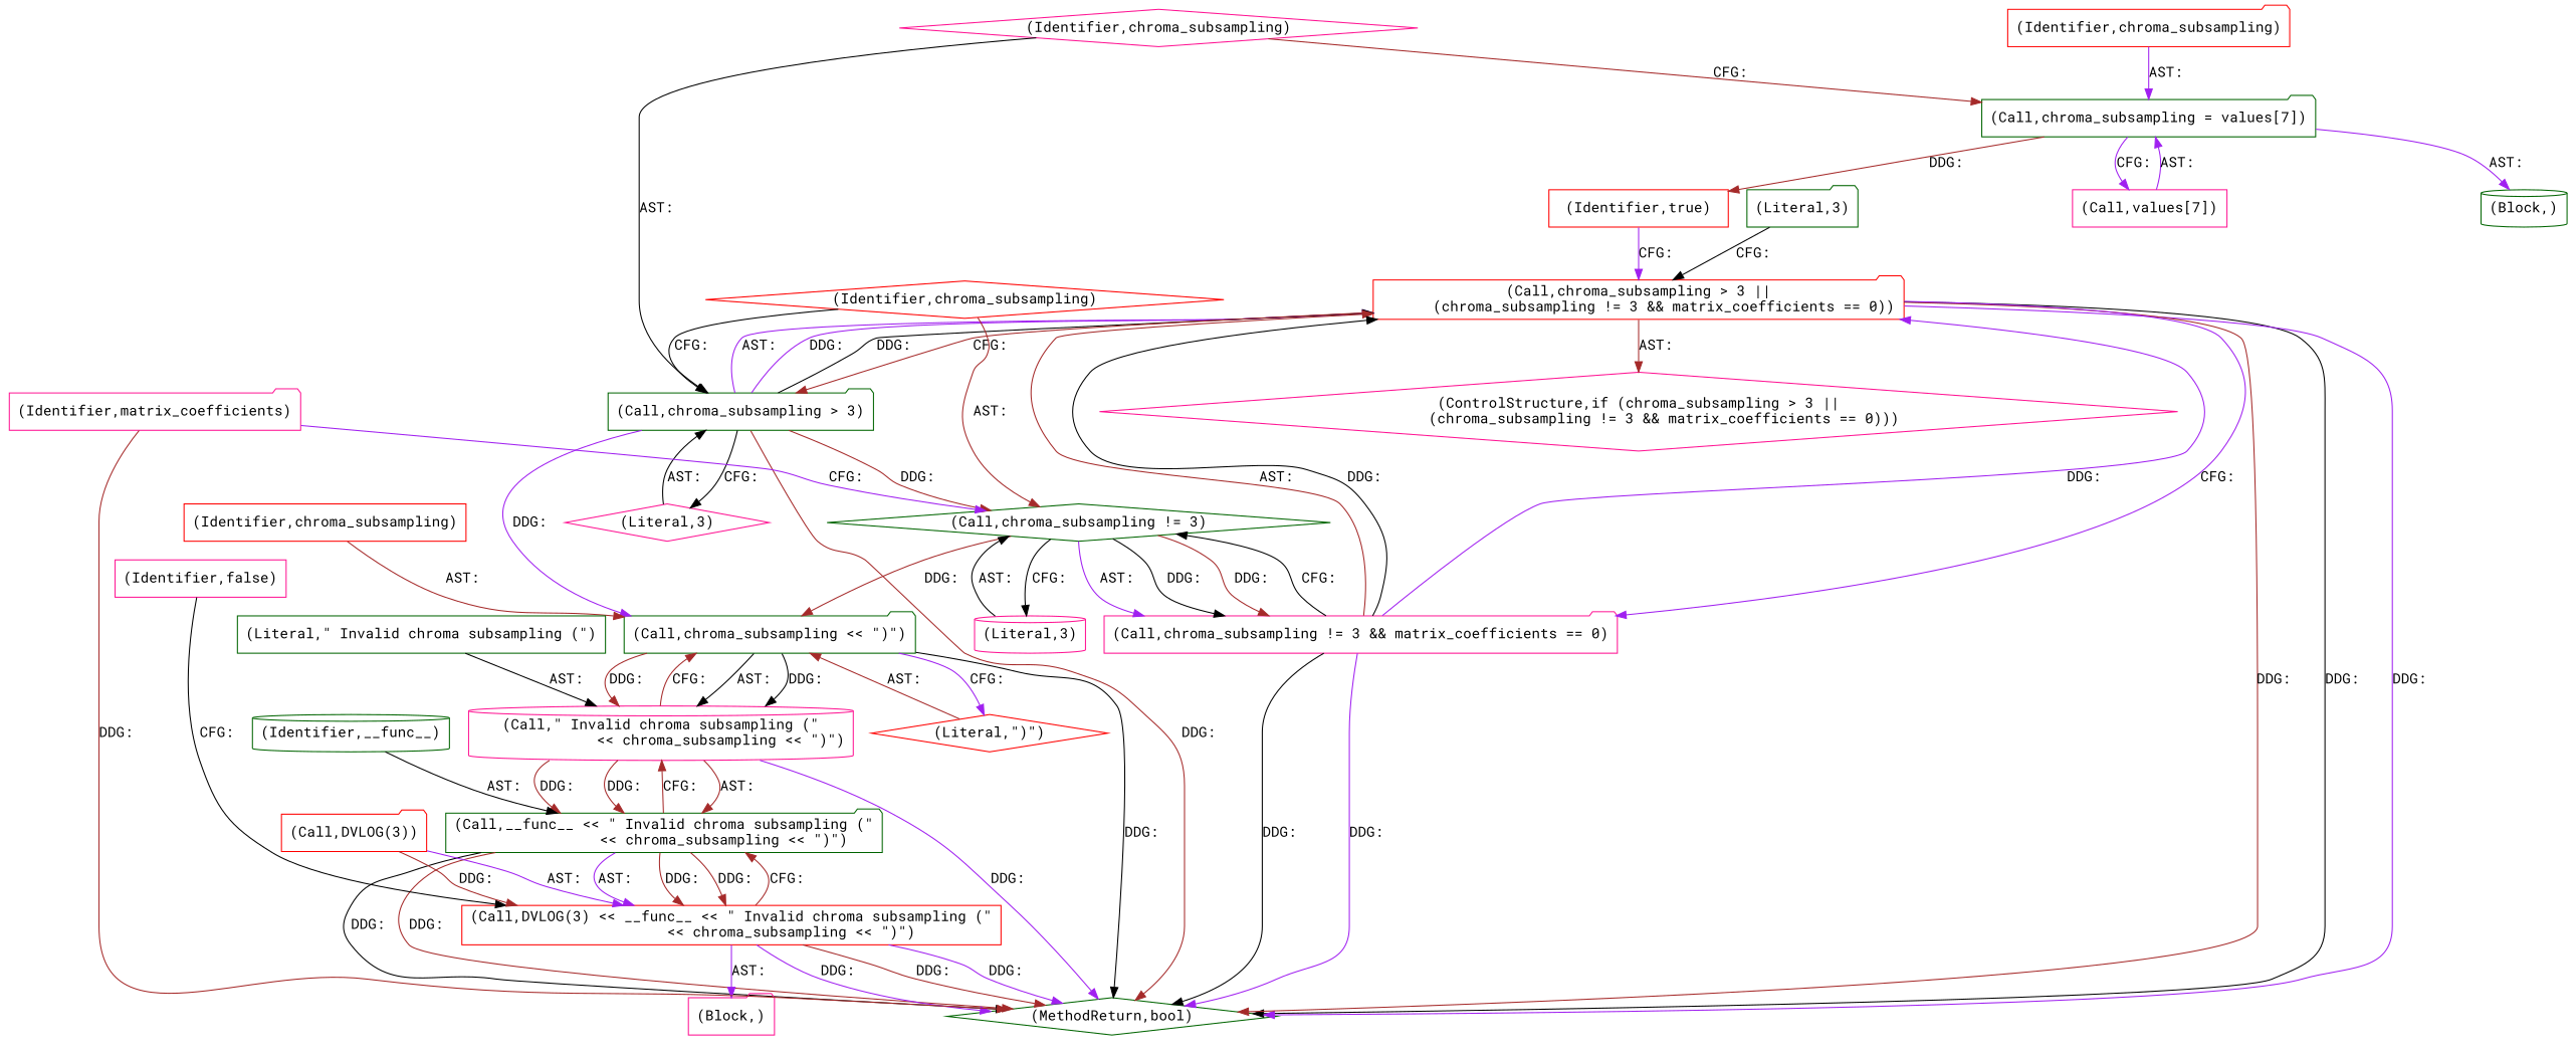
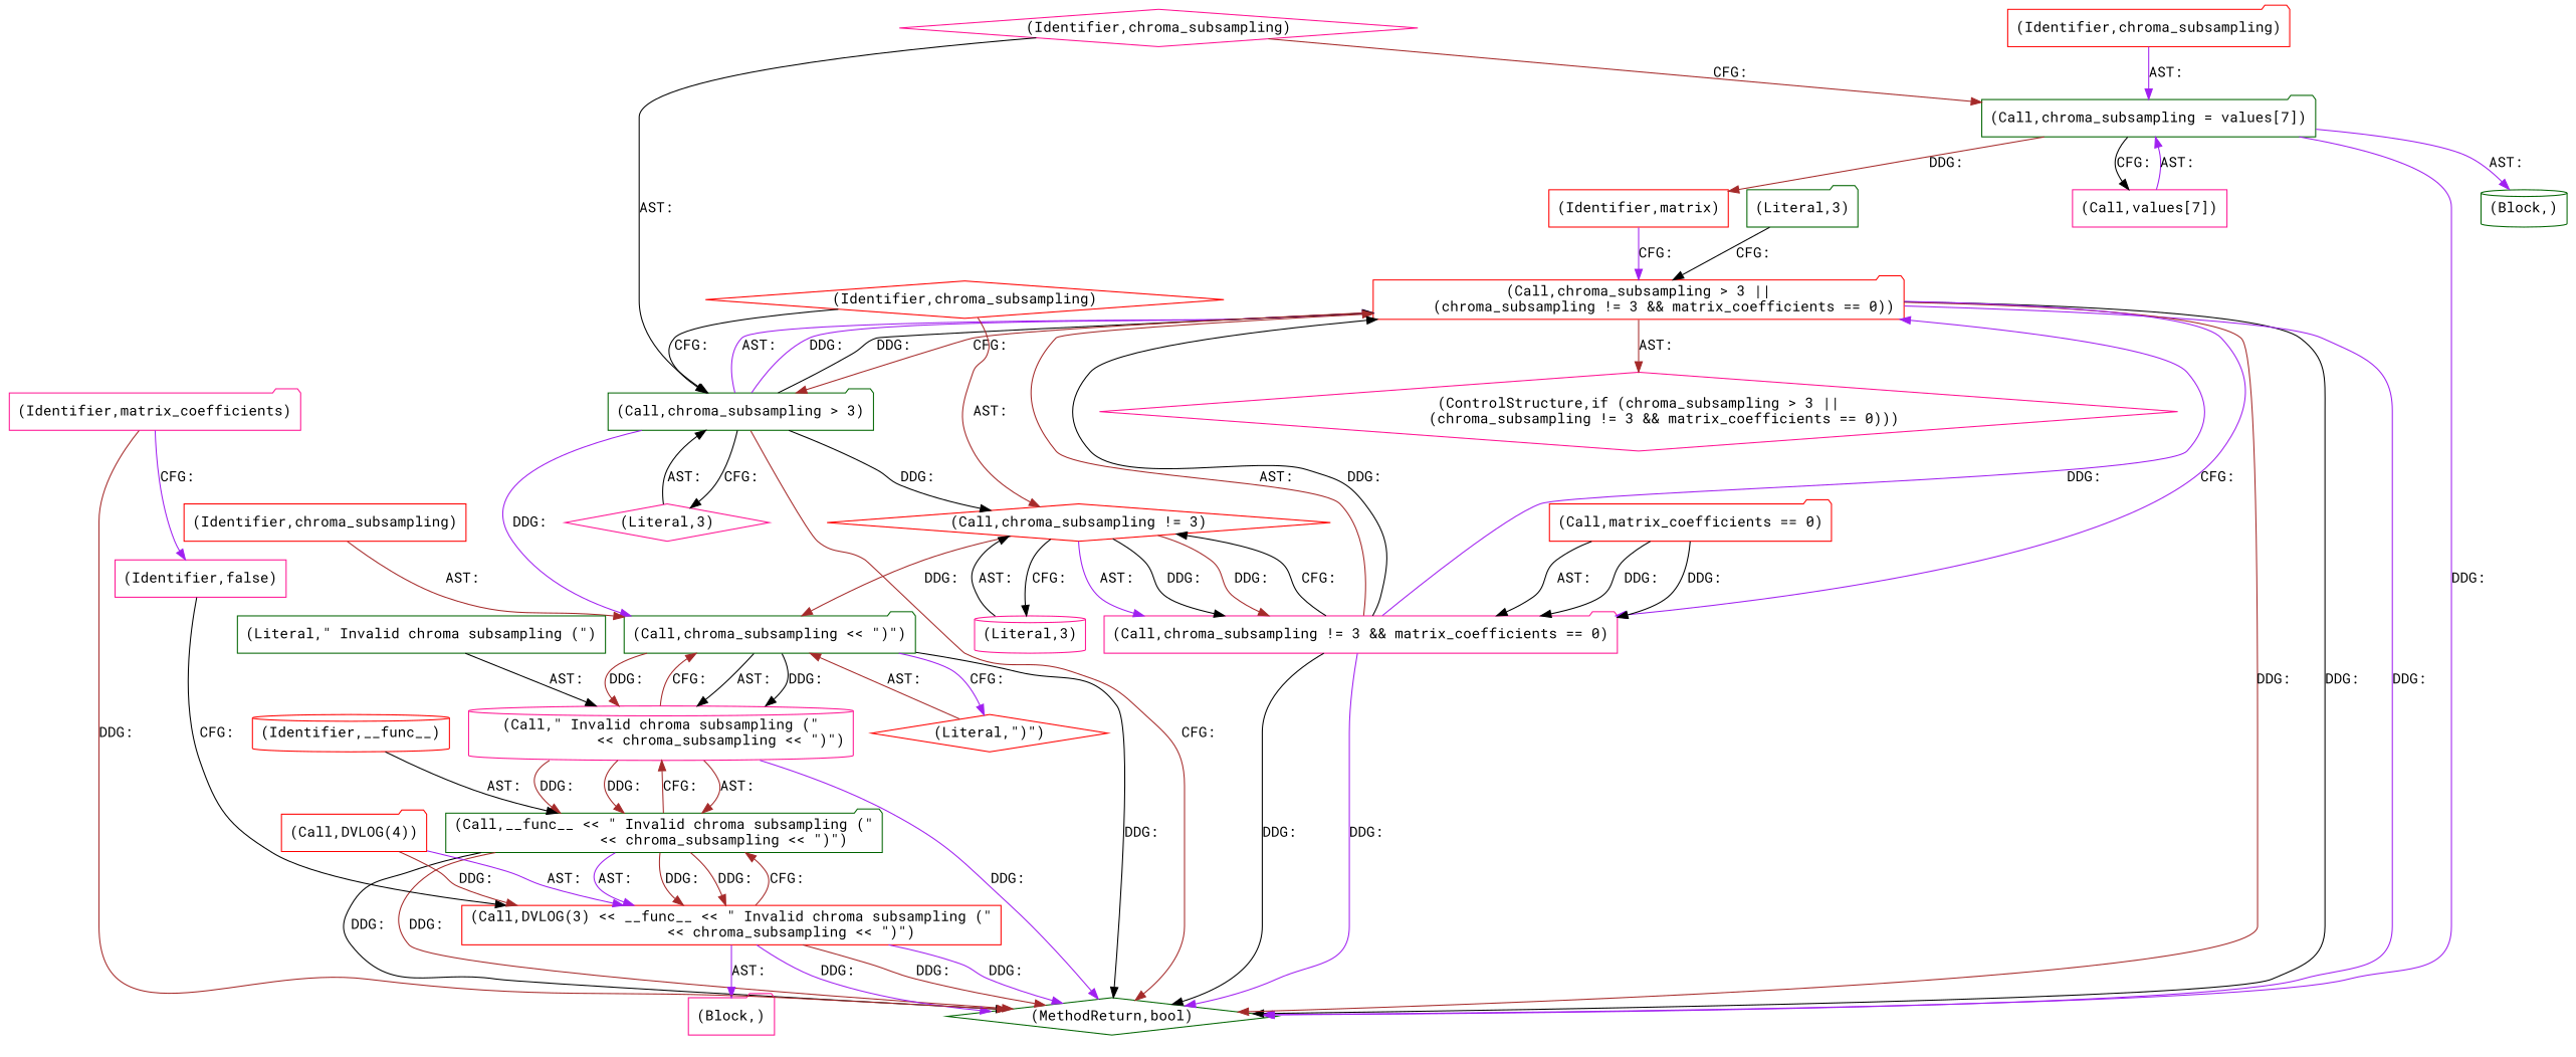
  digraph {
    fontname="Roboto Mono"
    node [color=deeppink fontname="Roboto Mono" shape=folder]
    edge [color=black fontname="Roboto Mono"]
    n1 [color=darkgreen label="(Call,chroma_subsampling = values[7])"]
    n2 [color=darkgreen label="(MethodReturn,bool)" shape=diamond]
    n3 [color=darkgreen label="(Block,)" shape=cylinder]
    n4 [label="(Call,values[7])" shape=box]
-   n5 [color=red label="(Identifier,true)" shape=box]
+   n5 [color=red label="(Identifier,matrix)" shape=box]
    n6 [color=darkgreen label="(Call,chroma_subsampling > 3)"]
    n7 [color=red label="(Call,chroma_subsampling > 3 ||\n      (chroma_subsampling != 3 && matrix_coefficients == 0))"]
-   n8 [color=darkgreen label="(Call,chroma_subsampling != 3)" shape=diamond]
+   n8 [color=red label="(Call,chroma_subsampling != 3)" shape=diamond]
    n9 [color=darkgreen label="(Call,chroma_subsampling << \")\")"]
    n10 [label="(Literal,3)" shape=diamond]
    n11 [label="(Call,chroma_subsampling != 3 && matrix_coefficients == 0)"]
    n12 [label="(ControlStructure,if (chroma_subsampling > 3 ||\n      (chroma_subsampling != 3 && matrix_coefficients == 0)))" shape=diamond]
    n13 [label="(Literal,3)" shape=cylinder]
    n14 [label="(Call,\" Invalid chroma subsampling (\"\n              << chroma_subsampling << \")\")" shape=cylinder]
    n15 [color=red label="(Literal,\")\")" shape=diamond]
+   n16 [color=red label="(Call,matrix_coefficients == 0)"]
    n17 [color=darkgreen label="(Call,__func__ << \" Invalid chroma subsampling (\"\n              << chroma_subsampling << \")\")"]
    n18 [color=red label="(Call,DVLOG(3) << __func__ << \" Invalid chroma subsampling (\"\n              << chroma_subsampling << \")\")" shape=box]
    n19 [label="(Block,)"]
    n20 [label="(Identifier,chroma_subsampling)" shape=diamond]
-   n21 [color=darkgreen label="(Identifier,__func__)" shape=cylinder]
+   n21 [color=red label="(Identifier,__func__)" shape=cylinder]
    n22 [label="(Identifier,matrix_coefficients)"]
    n23 [color=red label="(Identifier,chroma_subsampling)" shape=box]
    n24 [color=darkgreen label="(Literal,\" Invalid chroma subsampling (\")" shape=box]
    n25 [color=red label="(Identifier,chroma_subsampling)" shape=diamond]
    n26 [label="(Identifier,false)" shape=box]
    n27 [color=red label="(Identifier,chroma_subsampling)"]
-   n28 [color=red label="(Call,DVLOG(3))"]
+   n28 [color=red label="(Call,DVLOG(4))"]
    n29 [color=darkgreen label="(Literal,3)"]
+   n1 -> n2 [color=purple label="DDG: "]
    n1 -> n3 [color=purple label="AST: "]
-   n1 -> n4 [color=purple label="CFG: "]
+   n1 -> n4 [label="CFG: "]
    n1 -> n5 [color=brown label="DDG: "]
    n4 -> n1 [color=purple label="AST: "]
    n5 -> n7 [color=purple label="CFG: "]
-   n6 -> n2 [color=brown label="DDG: "]
+   n6 -> n2 [color=brown label="CFG: "]
    n6 -> n7 [color=purple label="AST: "]
    n6 -> n7 [color=purple label="DDG: "]
    n6 -> n7 [label="DDG: "]
-   n6 -> n8 [color=brown label="DDG: "]
+   n6 -> n8 [label="DDG: "]
    n6 -> n9 [color=purple label="DDG: "]
    n6 -> n10 [label="CFG: "]
    n7 -> n2 [label="DDG: "]
    n7 -> n2 [color=purple label="DDG: "]
    n7 -> n2 [color=brown label="DDG: "]
    n7 -> n6 [color=brown label="CFG: "]
    n7 -> n11 [color=purple label="CFG: "]
    n7 -> n12 [color=brown label="AST: "]
    n8 -> n9 [color=brown label="DDG: "]
    n8 -> n11 [color=purple label="AST: "]
    n8 -> n11 [label="DDG: "]
    n8 -> n11 [color=brown label="DDG: "]
    n8 -> n13 [label="CFG: "]
    n9 -> n2 [label="DDG: "]
    n9 -> n14 [label="AST: "]
    n9 -> n14 [label="DDG: "]
    n9 -> n14 [color=brown label="DDG: "]
    n9 -> n15 [color=purple label="CFG: "]
    n10 -> n6 [label="AST: "]
    n11 -> n2 [color=purple label="DDG: "]
    n11 -> n2 [label="DDG: "]
    n11 -> n7 [color=brown label="AST: "]
    n11 -> n7 [label="DDG: "]
    n11 -> n7 [color=purple label="DDG: "]
    n11 -> n8 [label="CFG: "]
    n13 -> n8 [label="AST: "]
    n14 -> n2 [color=purple label="DDG: "]
    n14 -> n9 [color=brown label="CFG: "]
    n14 -> n17 [color=brown label="AST: "]
    n14 -> n17 [color=brown label="DDG: "]
    n14 -> n17 [color=brown label="DDG: "]
    n15 -> n9 [color=brown label="AST: "]
+   n16 -> n11 [label="AST: "]
+   n16 -> n11 [label="DDG: "]
+   n16 -> n11 [label="DDG: "]
    n17 -> n2 [color=brown label="DDG: "]
    n17 -> n2 [label="DDG: "]
    n17 -> n14 [color=brown label="CFG: "]
    n17 -> n18 [color=purple label="AST: "]
    n17 -> n18 [color=brown label="DDG: "]
    n17 -> n18 [color=brown label="DDG: "]
    n18 -> n2 [color=brown label="DDG: "]
    n18 -> n2 [color=purple label="DDG: "]
    n18 -> n2 [color=purple label="DDG: "]
    n18 -> n17 [color=brown label="CFG: "]
    n18 -> n19 [color=purple label="AST: "]
    n20 -> n1 [color=brown label="CFG: "]
    n20 -> n6 [label="AST: "]
    n21 -> n17 [label="AST: "]
    n22 -> n2 [color=brown label="DDG: "]
-   n22 -> n8 [color=purple label="CFG: "]
+   n22 -> n26 [color=purple label="CFG: "]
    n23 -> n9 [color=brown label="AST: "]
    n24 -> n14 [label="AST: "]
    n25 -> n6 [label="CFG: "]
    n25 -> n8 [color=brown label="AST: "]
    n26 -> n18 [label="CFG: "]
    n27 -> n1 [color=purple label="AST: "]
    n28 -> n18 [color=purple label="AST: "]
    n28 -> n18 [color=brown label="DDG: "]
    n29 -> n7 [label="CFG: "]
  }
